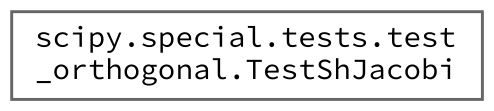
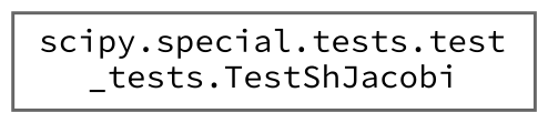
  digraph {
    rankdir=LR
    fontname="Source Code Pro"
-   n1 [color=grey40 fillcolor=white fontname="Source Code Pro" fontsize=10 height=0.2 label="scipy.special.tests.test\l_orthogonal.TestShJacobi" shape=box style=filled width=0.4]
+   n1 [color=grey40 fillcolor=white fontname="Source Code Pro" fontsize=10 height=0.2 label="scipy.special.tests.test\l_tests.TestShJacobi" shape=box style=filled width=0.4]
  }
